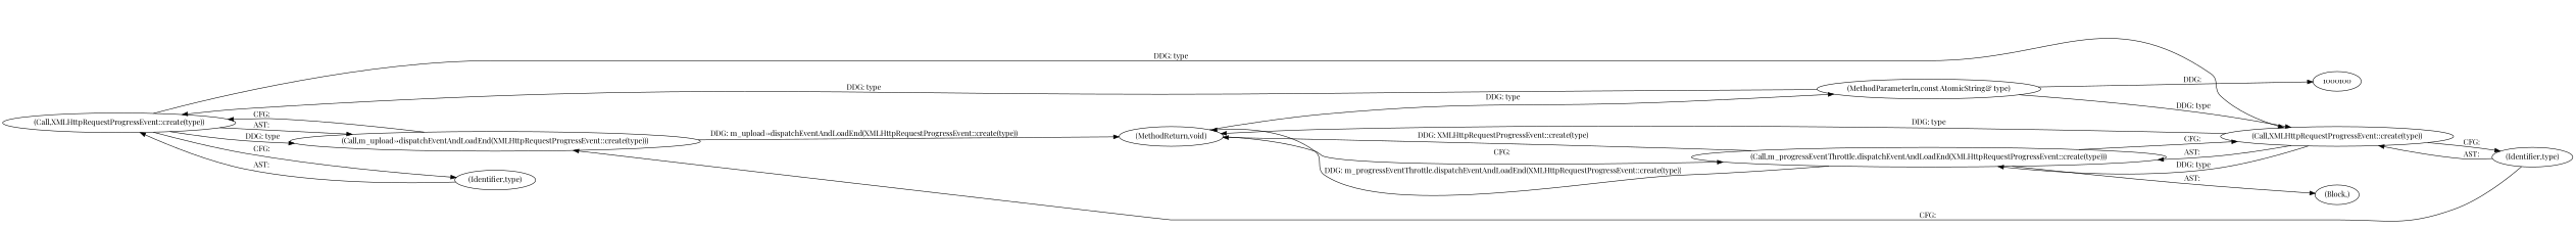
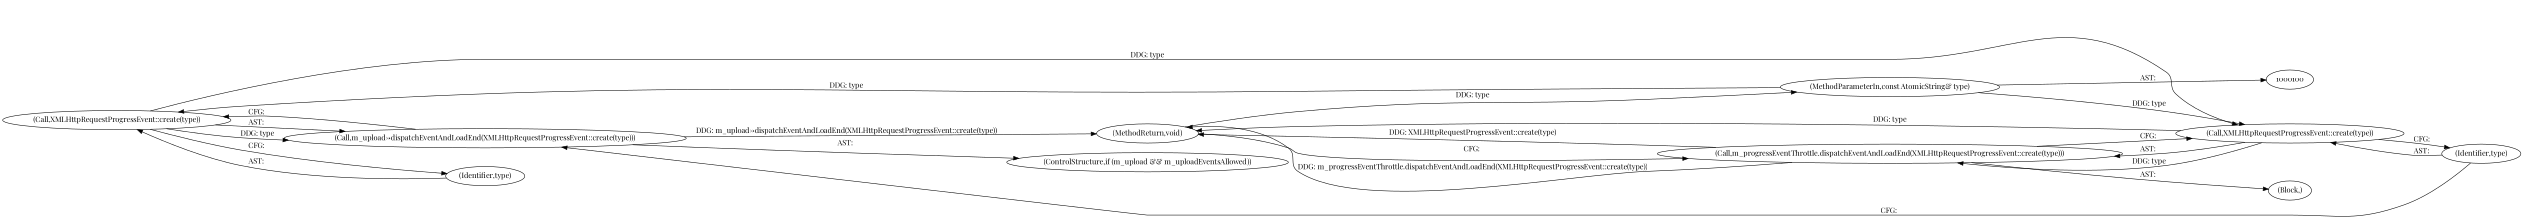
  digraph {
    fontname="Playfair Display"
    rankdir=LR
    node [fontname="Playfair Display"]
    edge [fontname="Playfair Display"]
    n1 [label="(Call,XMLHttpRequestProgressEvent::create(type))"]
    n2 [label="(Call,m_upload->dispatchEventAndLoadEnd(XMLHttpRequestProgressEvent::create(type)))"]
    n3 [label="(Call,XMLHttpRequestProgressEvent::create(type))"]
    n4 [label="(Identifier,type)"]
    n5 [label="(MethodReturn,void)"]
+   n6 [label="(ControlStructure,if (m_upload && m_uploadEventsAllowed))"]
    n7 [label="(Call,m_progressEventThrottle.dispatchEventAndLoadEnd(XMLHttpRequestProgressEvent::create(type)))"]
    n8 [label="(Identifier,type)"]
    n9 [label="(MethodParameterIn,const AtomicString& type)"]
    1000100
    n11 [label="(Block,)"]
    n1 -> n2 [label="AST: "]
    n1 -> n2 [label="DDG: type"]
    n1 -> n3 [label="DDG: type"]
    n1 -> n4 [label="CFG: "]
    n2 -> n1 [label="CFG: "]
    n2 -> n5 [label="DDG: m_upload->dispatchEventAndLoadEnd(XMLHttpRequestProgressEvent::create(type))"]
+   n2 -> n6 [label="AST: "]
    n3 -> n5 [label="DDG: type"]
    n3 -> n7 [label="AST: "]
    n3 -> n7 [label="DDG: type"]
    n3 -> n8 [label="CFG: "]
    n4 -> n1 [label="AST: "]
    n5 -> n7 [label="CFG: "]
    n5 -> n9 [label="DDG: type"]
    n7 -> n3 [label="CFG: "]
    n7 -> n5 [label="DDG: m_progressEventThrottle.dispatchEventAndLoadEnd(XMLHttpRequestProgressEvent::create(type))"]
    n7 -> n5 [label="DDG: XMLHttpRequestProgressEvent::create(type)"]
    n7 -> n11 [label="AST: "]
    n8 -> n2 [label="CFG: "]
    n8 -> n3 [label="AST: "]
    n9 -> n1 [label="DDG: type"]
    n9 -> n3 [label="DDG: type"]
-   n9 -> 1000100 [label="DDG: "]
+   n9 -> 1000100 [label="AST: "]
  }
